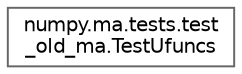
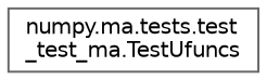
  digraph {
    rankdir=LR
-   n1 [color=grey40 fillcolor=white fontname=Helvetica fontsize=10 height=0.2 label="numpy.ma.tests.test\l_old_ma.TestUfuncs" shape=box style=filled width=0.4]
+   n1 [color=grey40 fillcolor=white fontname=Helvetica fontsize=10 height=0.2 label="numpy.ma.tests.test\l_test_ma.TestUfuncs" shape=box style=filled width=0.4]
  }
